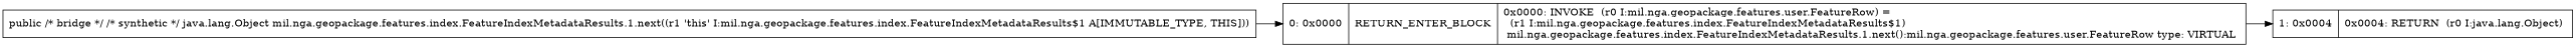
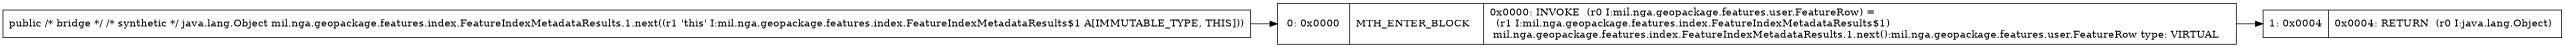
  digraph {
    rankdir=LR
    node [shape=record]
-   n1 [label="{0\:\ 0x0000|RETURN_ENTER_BLOCK\l|0x0000: INVOKE  (r0 I:mil.nga.geopackage.features.user.FeatureRow) = \l  (r1 I:mil.nga.geopackage.features.index.FeatureIndexMetadataResults$1)\l mil.nga.geopackage.features.index.FeatureIndexMetadataResults.1.next():mil.nga.geopackage.features.user.FeatureRow type: VIRTUAL \l}"]
+   n1 [label="{0\:\ 0x0000|MTH_ENTER_BLOCK\l|0x0000: INVOKE  (r0 I:mil.nga.geopackage.features.user.FeatureRow) = \l  (r1 I:mil.nga.geopackage.features.index.FeatureIndexMetadataResults$1)\l mil.nga.geopackage.features.index.FeatureIndexMetadataResults.1.next():mil.nga.geopackage.features.user.FeatureRow type: VIRTUAL \l}"]
    n2 [label="{1\:\ 0x0004|0x0004: RETURN  (r0 I:java.lang.Object) \l}"]
    n3 [label="{public \/* bridge *\/ \/* synthetic *\/ java.lang.Object mil.nga.geopackage.features.index.FeatureIndexMetadataResults.1.next((r1 'this' I:mil.nga.geopackage.features.index.FeatureIndexMetadataResults$1 A[IMMUTABLE_TYPE, THIS])) }"]
    n1 -> n2
    n3 -> n1
  }
